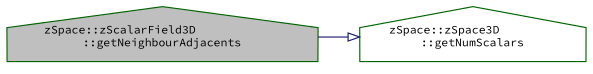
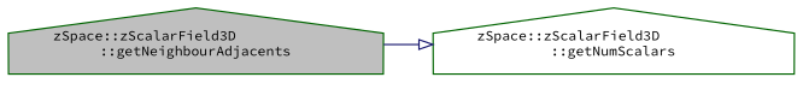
  digraph {
    rankdir=LR
    fontname="Source Code Pro"
    node [color=darkgreen fontname="Source Code Pro" fontsize=10 shape=house style=filled]
    n1 [fillcolor=grey75 fontcolor=black height=0.2 label="zSpace::zScalarField3D\l::getNeighbourAdjacents" width=0.4]
-   n2 [fillcolor=white height=0.2 label="zSpace::zSpace3D\l::getNumScalars" width=0.4]
+   n2 [fillcolor=white height=0.2 label="zSpace::zScalarField3D\l::getNumScalars" width=0.4]
    n1 -> n2 [color=midnightblue fontname="Source Code Pro" fontsize=10 labelfontname=Helvetica labelfontsize=10 style=solid arrowhead=onormal]
  }
